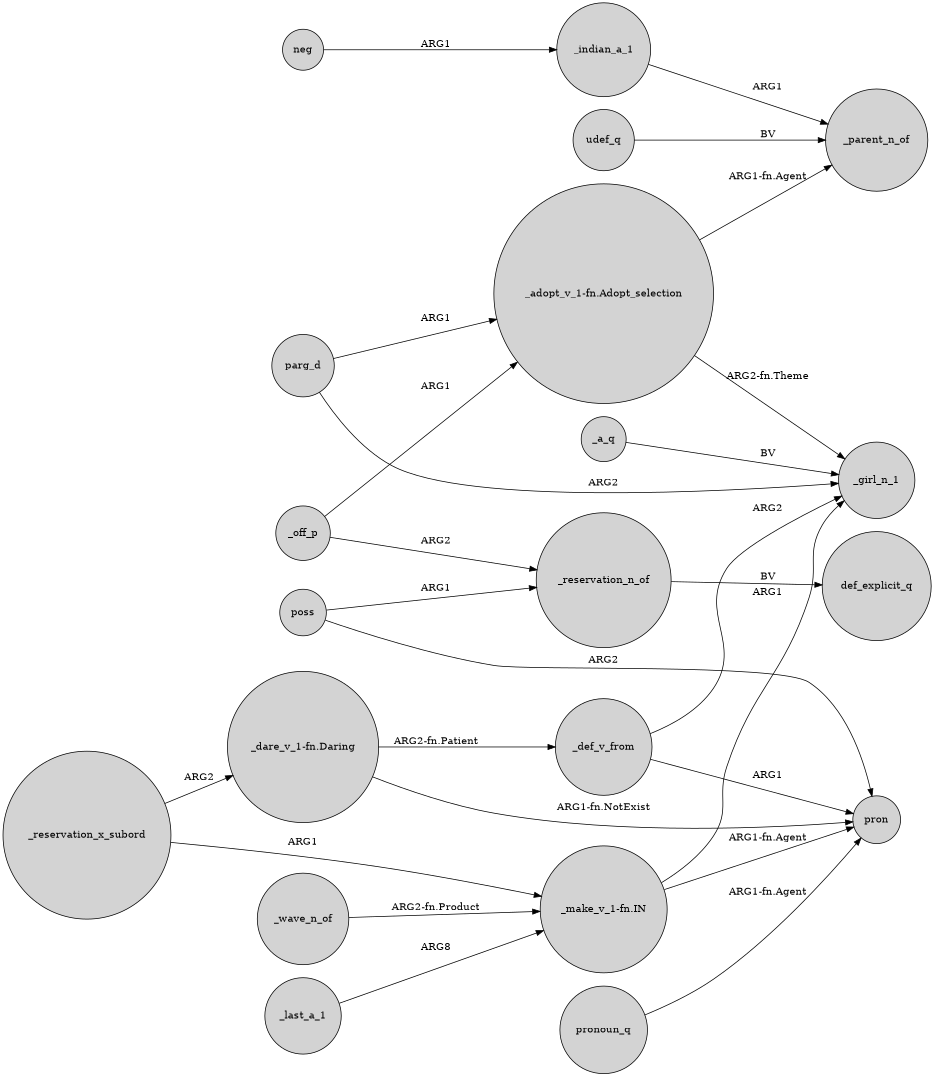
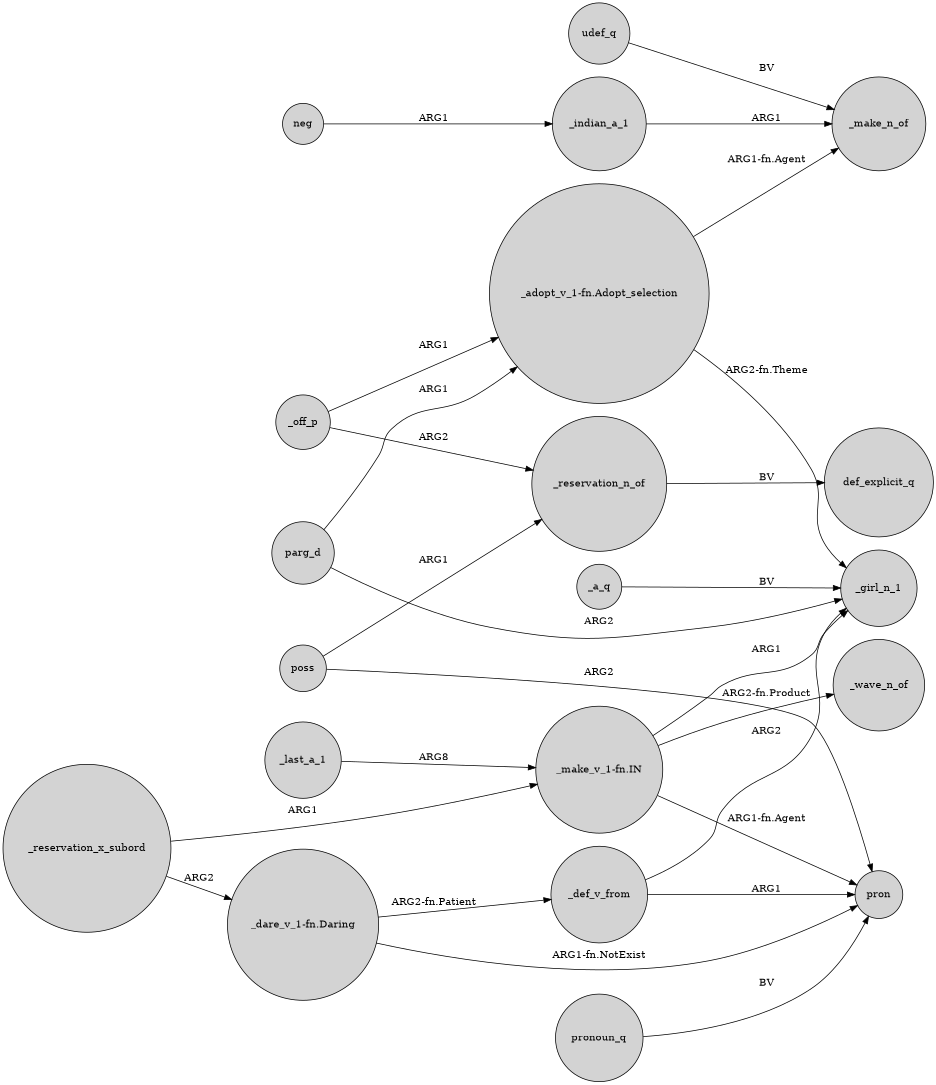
  digraph {
    rankdir=LR
    node [shape=circle style=filled]
    _off_p
    "_adopt_v_1-fn.Adopt_selection"
    _reservation_n_of
-   _parent_n_of
+   _parent_n_of [label=_make_n_of]
    _girl_n_1
    def_explicit_q
    udef_q
    poss
    pron
    n10 [label=_reservation_x_subord]
    "_make_v_1-fn.IN"
    "_dare_v_1-fn.Daring"
    _wave_n_of
    n14 [label=_def_v_from]
    pronoun_q
    _indian_a_1
    parg_d
    _last_a_1
    _a_q
    neg
    _off_p -> "_adopt_v_1-fn.Adopt_selection" [label=ARG1]
    _off_p -> _reservation_n_of [label=ARG2]
    "_adopt_v_1-fn.Adopt_selection" -> _parent_n_of [label="ARG1-fn.Agent"]
    "_adopt_v_1-fn.Adopt_selection" -> _girl_n_1 [label="ARG2-fn.Theme"]
    _reservation_n_of -> def_explicit_q [label=BV]
    udef_q -> _parent_n_of [label=BV]
    poss -> _reservation_n_of [label=ARG1]
    poss -> pron [label=ARG2]
    n10 -> "_make_v_1-fn.IN" [label=ARG1]
    n10 -> "_dare_v_1-fn.Daring" [label=ARG2]
    "_make_v_1-fn.IN" -> _girl_n_1 [label=ARG1]
    "_make_v_1-fn.IN" -> pron [label="ARG1-fn.Agent"]
-   _wave_n_of -> "_make_v_1-fn.IN" [label="ARG2-fn.Product"]
+   "_make_v_1-fn.IN" -> _wave_n_of [label="ARG2-fn.Product"]
    "_dare_v_1-fn.Daring" -> pron [label="ARG1-fn.NotExist"]
    "_dare_v_1-fn.Daring" -> n14 [label="ARG2-fn.Patient"]
    n14 -> _girl_n_1 [label=ARG2]
    n14 -> pron [label=ARG1]
-   pronoun_q -> pron [label="ARG1-fn.Agent"]
+   pronoun_q -> pron [label=BV]
    _indian_a_1 -> _parent_n_of [label=ARG1]
    parg_d -> "_adopt_v_1-fn.Adopt_selection" [label=ARG1]
    parg_d -> _girl_n_1 [label=ARG2]
    _last_a_1 -> "_make_v_1-fn.IN" [label=ARG8]
    _a_q -> _girl_n_1 [label=BV]
    neg -> _indian_a_1 [label=ARG1]
  }
